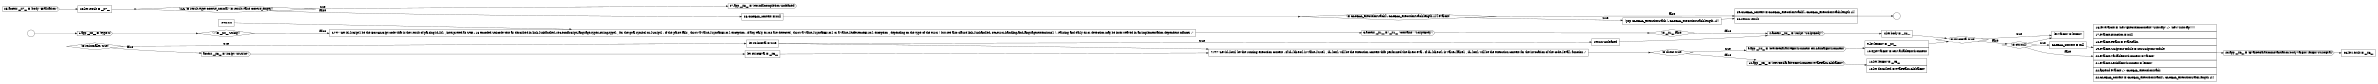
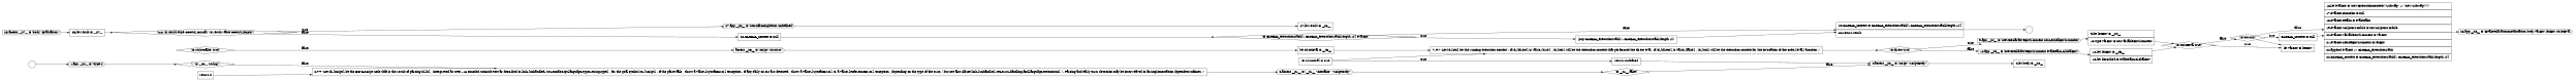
  digraph {
    rankdir=LR
    node [color=black fillcolor=white shape=none style=filled]
    edge [color=black]
    n1 [label=<<font color="black">(= strictEval true)</font>> shape=diamond]
    n2 [label=<<font color="black">     <table border="0" cellborder="1" cellspacing="0" cellpadding="10">       <tr><td align="left">let varEnv = lexEnv</td></tr>     </table>   </font>> margin=0]
    n3 [label=<<font color="black">(= ctx null)</font>> shape=diamond]
    n4 [label=<<font color="black">     <table border="0" cellborder="1" cellspacing="0" cellpadding="10">       <tr><td align="left">GLOBAL_context = null</td></tr>     </table>   </font>> margin=0]
    n5 [label=<<font color="black">     <table border="0" cellborder="1" cellspacing="0" cellpadding="10">       <tr><td align="left">16:let evalCxt = (new ExecutionContext(&quot;SubMap&quot; -&gt; (new SubMap())))</td></tr>       <tr><td align="left">17:evalCxt.Function = null</td></tr>       <tr><td align="left">18:evalCxt.Realm = evalRealm</td></tr>       <tr><td align="left">19:evalCxt.ScriptOrModule = ctx.ScriptOrModule</td></tr>       <tr><td align="left">20:evalCxt.VariableEnvironment = varEnv</td></tr>       <tr><td align="left">21:evalCxt.LexicalEnvironment = lexEnv</td></tr>       <tr><td align="left">22:append evalCxt -&gt; GLOBAL_executionStack</td></tr>       <tr><td align="left">22:GLOBAL_context = GLOBAL_executionStack[(- GLOBAL_executionStack.length 1i)]</td></tr>     </table>   </font>> margin=0]
    n6 [label=<<font color="black">(&amp;&amp; (= result.Type CONST_normal) (= result.Value CONST_empty))</font>> shape=diamond]
    n7 [label=<<font color="black">27:app __x8__ = (NormalCompletion undefined)</font>> shape=cds]
    n8 [label=<<font color="black">     <table border="0" cellborder="1" cellspacing="0" cellpadding="10">       <tr><td align="left">28:GLOBAL_context = null</td></tr>     </table>   </font>> margin=0]
+   n9 [label=<<font color="black">     <table border="0" cellborder="1" cellspacing="0" cellpadding="10">       <tr><td align="left">27:let result = __x8__</td></tr>     </table>   </font>> margin=0]
    n10 [label=<<font color="black">(= GLOBAL_executionStack[(- GLOBAL_executionStack.length 1i)] evalCxt)</font>> shape=diamond]
    n11 [label=<<font color="black">     <table border="0" cellborder="1" cellspacing="0" cellpadding="10">       <tr><td align="left">return x</td></tr>     </table>   </font>> margin=0]
    n12 [label=<<font color="black">     <table border="0" cellborder="1" cellspacing="0" cellpadding="10">       <tr><td align="left">2:??? &quot;Let id:{script} be the ECMAScript code that is the result of parsing id:{x} , interpreted as UTF - 16 encoded Unicode text as described in link:{unhandled: sec-ecmascript-language-types-string-type} , for the goal symbol nt:{Script} . If the parse fails , throw a value:{SyntaxError} exception . If any early errors are detected , throw a value:{SyntaxError} or a value:{ReferenceError} exception , depending on the type of the error ( but see also clause link:{unhandled: sec-error-handling-and-language-extensions} ) . Parsing and early error detection may be interweaved in an implementation dependent manner .&quot;</td></tr>     </table>   </font>> margin=0]
    n13 [label=<<font color="black">3:access __x1__ = (__x1__ &quot;Contains&quot; &quot;ScriptBody&quot;)</font>> shape=cds]
    n14 [label=<<font color="black">(= __x1__ false)</font>> shape=diamond]
    n15 [label=<<font color="black">4:access __x2__ = (script &quot;ScriptBody&quot;)</font>> shape=cds]
    n16 [label=<<font color="black">     <table border="0" cellborder="1" cellspacing="0" cellpadding="10">       <tr><td align="left">4:let body = __x2__</td></tr>     </table>   </font>> margin=0]
    n17 [label=<<font color="black">     <table border="0" cellborder="1" cellspacing="0" cellpadding="10">       <tr><td align="left">return undefined</td></tr>     </table>   </font>> margin=0]
    n18 [label=<<font color="black">25:access __x7__ = (body &quot;Evaluation&quot;)</font>> shape=cds]
    n19 [label=<<font color="black">     <table border="0" cellborder="1" cellspacing="0" cellpadding="10">       <tr><td align="left">25:let result = __x7__</td></tr>     </table>   </font>> margin=0]
    n20 [label=<<font color="black">(= strictCaller true)</font>> shape=diamond]
    n21 [label=<<font color="black">     <table border="0" cellborder="1" cellspacing="0" cellpadding="10">       <tr><td align="left">let strictEval = true</td></tr>     </table>   </font>> margin=0]
    n22 [label=<<font color="black">access __x3__ = (script &quot;IsStrict&quot;)</font>> shape=cds]
    n23 [label=<<font color="black">     <table border="0" cellborder="1" cellspacing="0" cellpadding="10">       <tr><td align="left">7:??? &quot;Let id:{ctx} be the running execution context . If id:{direct} is value:{true} , id:{ctx} will be the execution context that performed the direct eval . If id:{direct} is value:{false} , id:{ctx} will be the execution context for the invocation of the code:{eval} function .&quot;</td></tr>     </table>   </font>> margin=0]
    n24 [label=<<font color="black">     <table border="0" cellborder="1" cellspacing="0" cellpadding="10">       <tr><td align="left">let strictEval = __x3__</td></tr>     </table>   </font>> margin=0]
    n25 [label=<<font color="black">     <table border="0" cellborder="1" cellspacing="0" cellpadding="10">       <tr><td align="left">9:let lexEnv = __x4__</td></tr>       <tr><td align="left">10:type varEnv = ctx.VariableEnvironment</td></tr>     </table>   </font>> margin=0]
    n26 [label=<<font color="black">23:app __x6__ = (EvalDeclarationInstantiation body varEnv lexEnv strictEval)</font>> shape=cds]
    n27 [label=<<font color="black">     <table border="0" cellborder="1" cellspacing="0" cellpadding="10">       <tr><td align="left">29:GLOBAL_context = GLOBAL_executionStack[(- GLOBAL_executionStack.length 1i)]</td></tr>       <tr><td align="left">30:return result</td></tr>     </table>   </font>> margin=0]
    n28 [label=<<font color="black">     <table border="0" cellborder="1" cellspacing="0" cellpadding="10">       <tr><td align="left">(pop GLOBAL_executionStack (- GLOBAL_executionStack.length 1i))</td></tr>     </table>   </font>> margin=0]
    n29 [label=" " shape=circle]
    n30 [label=<<font color="black">     <table border="0" cellborder="1" cellspacing="0" cellpadding="10">       <tr><td align="left">12:let lexEnv = __x5__</td></tr>       <tr><td align="left">13:let described = evalRealm.GlobalEnv</td></tr>     </table>   </font>> margin=0]
    n31 [label=<<font color="black">9:app __x4__ = (NewDeclarativeEnvironment ctx.LexicalEnvironment)</font>> shape=cds]
    n32 [label=<<font color="black">(! (= __x0__ String))</font>> shape=diamond]
    n33 [label=<<font color="black">(= direct true)</font>> shape=diamond]
-   n34 [label=<<font color="black">     <table border="0" cellborder="1" cellspacing="0" cellpadding="10">       <tr><td align="left">23:let result = __x6__</td></tr>     </table>   </font>> margin=0]
    n35 [label=<<font color="black">12:app __x5__ = (NewDeclarativeEnvironment evalRealm.GlobalEnv)</font>> shape=cds]
    n36 [label=<<font color="black">1:app __x0__ = (Type x)</font>> shape=cds]
    n37 [label=" " shape=circle]
    n1 -> n2 [label=<<font color="black">true</font>>]
    n1 -> n3 [label=<<font color="black">false</font>>]
    n3 -> n2
    n3 -> n4 [label=<<font color="black">true</font>>]
    n3 -> n5 [label=<<font color="black">false</font>>]
    n4 -> n5
    n5 -> n26
    n6 -> n7 [label=<<font color="black">true</font>>]
    n6 -> n8 [label=<<font color="black">false</font>>]
+   n7 -> n9
    n8 -> n10
    n10 -> n27 [label=<<font color="black">false</font>>]
    n10 -> n28 [label=<<font color="black">true</font>>]
    n11 -> n12
    n12 -> n13
    n13 -> n14
    n14 -> n15 [label=<<font color="black">false</font>>]
    n15 -> n16
    n17 -> n15
    n18 -> n19
    n19 -> n6
-   n20 -> n21 [label=<<font color="black">true</font>>]
    n20 -> n22 [label=<<font color="black">false</font>>]
    n21 -> n17 [label=<<font color="black">true</font>>]
    n21 -> n23
    n22 -> n24
    n23 -> n33
    n24 -> n23
    n25 -> n1
-   n26 -> n34
    n27 -> n29
    n28 -> n27
-   n16 -> n1
+   n30 -> n1
    n31 -> n25
    n32 -> n12 [label=<<font color="black">false</font>>]
    n33 -> n31 [label=<<font color="black">true</font>>]
    n33 -> n35 [label=<<font color="black">false</font>>]
    n35 -> n30
    n36 -> n32
    n37 -> n36
  }
